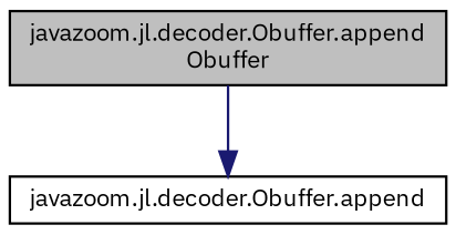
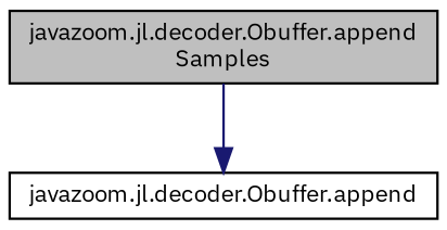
  digraph {
    rankdir=TB
    fontname="IBM Plex Sans"
    node [color=black fontname="IBM Plex Sans" fontsize=10 shape=record style=filled]
-   n1 [fillcolor=grey75 fontcolor=black height=0.2 label="javazoom.jl.decoder.Obuffer.append\lObuffer" width=0.4]
+   n1 [fillcolor=grey75 fontcolor=black height=0.2 label="javazoom.jl.decoder.Obuffer.append\lSamples" width=0.4]
    n2 [fillcolor=white height=0.2 label="javazoom.jl.decoder.Obuffer.append" width=0.4]
    n1 -> n2 [color=midnightblue fontname="IBM Plex Sans" fontsize=10 labelfontname=Helvetica labelfontsize=10 style=solid]
  }
